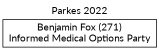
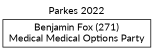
  digraph {
    label="Parkes 2022"
    labelloc=t
    mclimit=2
    fontname=Lato
-   n1 [label="Benjamin Fox (271)\nInformed Medical Options Party" shape=box fontname=Lato]
+   n1 [label="Benjamin Fox (271)\nMedical Medical Options Party" shape=box fontname=Lato]
  }
